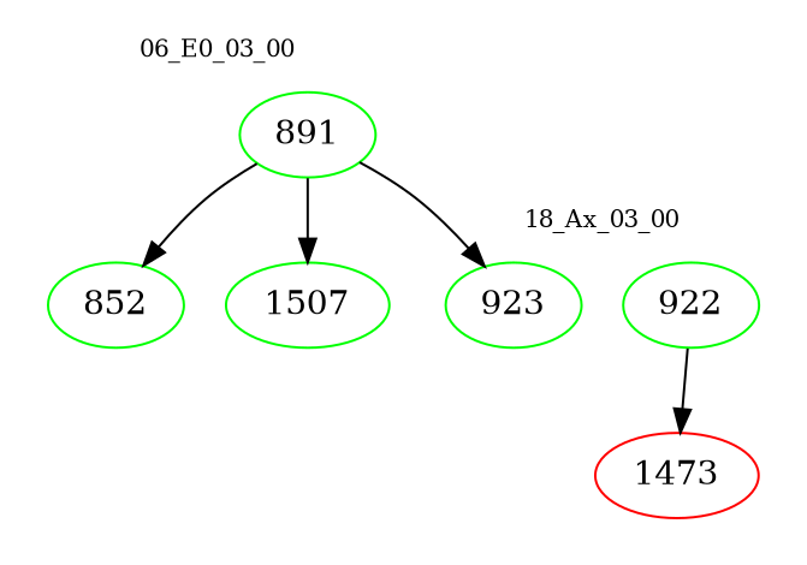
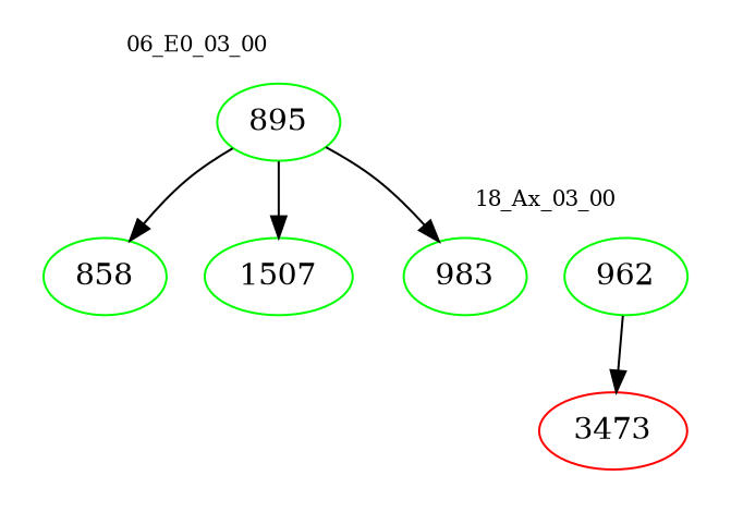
  digraph {
    node [color=green]
    edge [color=black]
-   n1 [label=922]
-   n2 [color=red label=1473]
-   n3 [label=923]
-   n4 [label=891]
-   n5 [label=852]
+   n1 [label=962]
+   n2 [color=red label=3473]
+   n3 [label=983]
+   n4 [label=895]
+   n5 [label=858]
    n6 [label=1507]
    subgraph cluster_1 {
      color=white
      fontsize=10
      label="18_Ax_03_00"
      n1
      n2
      n3
    }
    subgraph cluster_2 {
      color=white
      fontsize=10
      label="06_E0_03_00"
      n4
      n5
      n6
    }
    n1 -> n2
    n4 -> n3
    n4 -> n5
    n4 -> n6
  }
